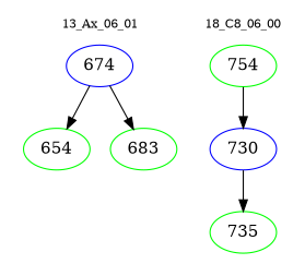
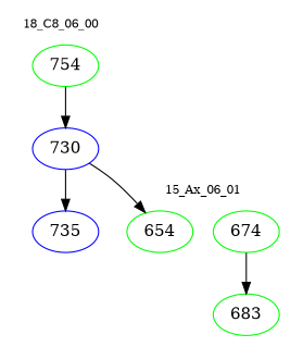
  digraph {
    node [color=green]
    edge [color=black]
-   n1 [color=blue label=674]
+   n1 [label=674]
    n2 [label=654]
    n3 [label=683]
    n4 [color=blue label=730]
-   n5 [label=735]
+   n5 [color=blue label=735]
    n6 [label=754]
    subgraph cluster_1 {
      color=white
      fontsize=10
-     label="13_Ax_06_01"
+     label="15_Ax_06_01"
      n1
      n2
      n3
    }
    subgraph cluster_2 {
      color=white
      fontsize=10
      label="18_C8_06_00"
      n4
      n5
      n6
    }
-   n1 -> n2
+   n4 -> n2
    n1 -> n3
    n4 -> n5
    n6 -> n4
  }
